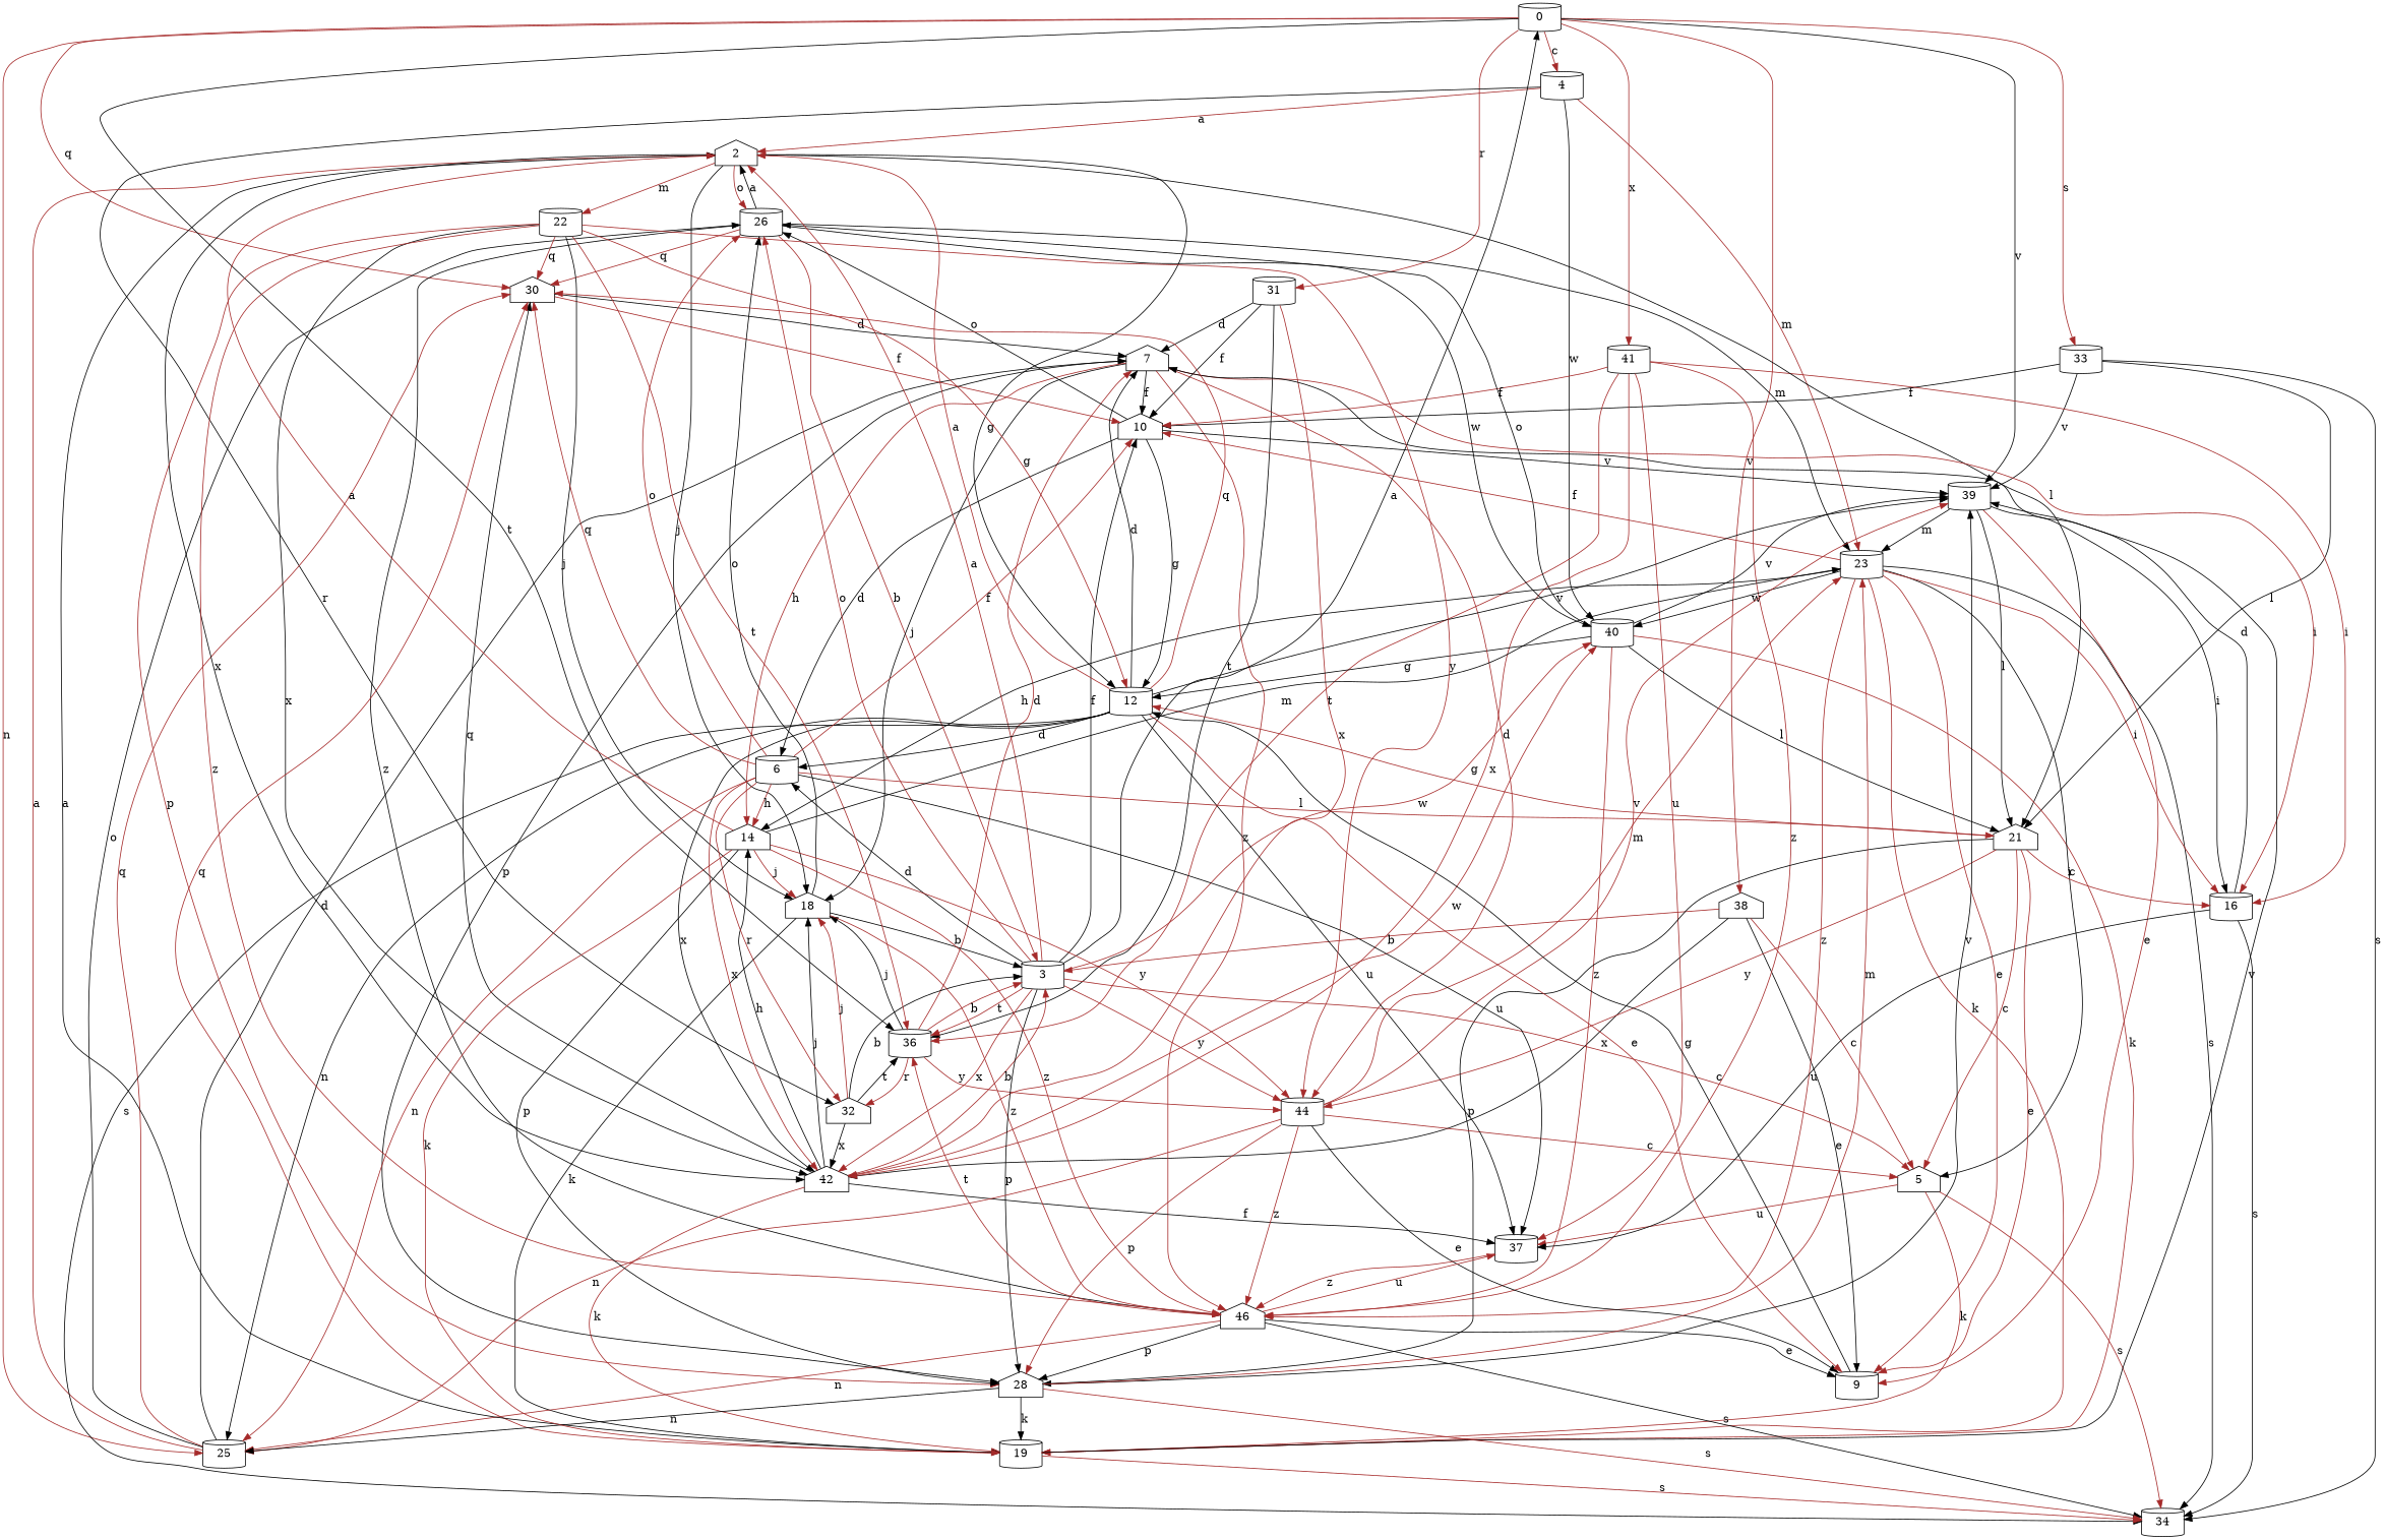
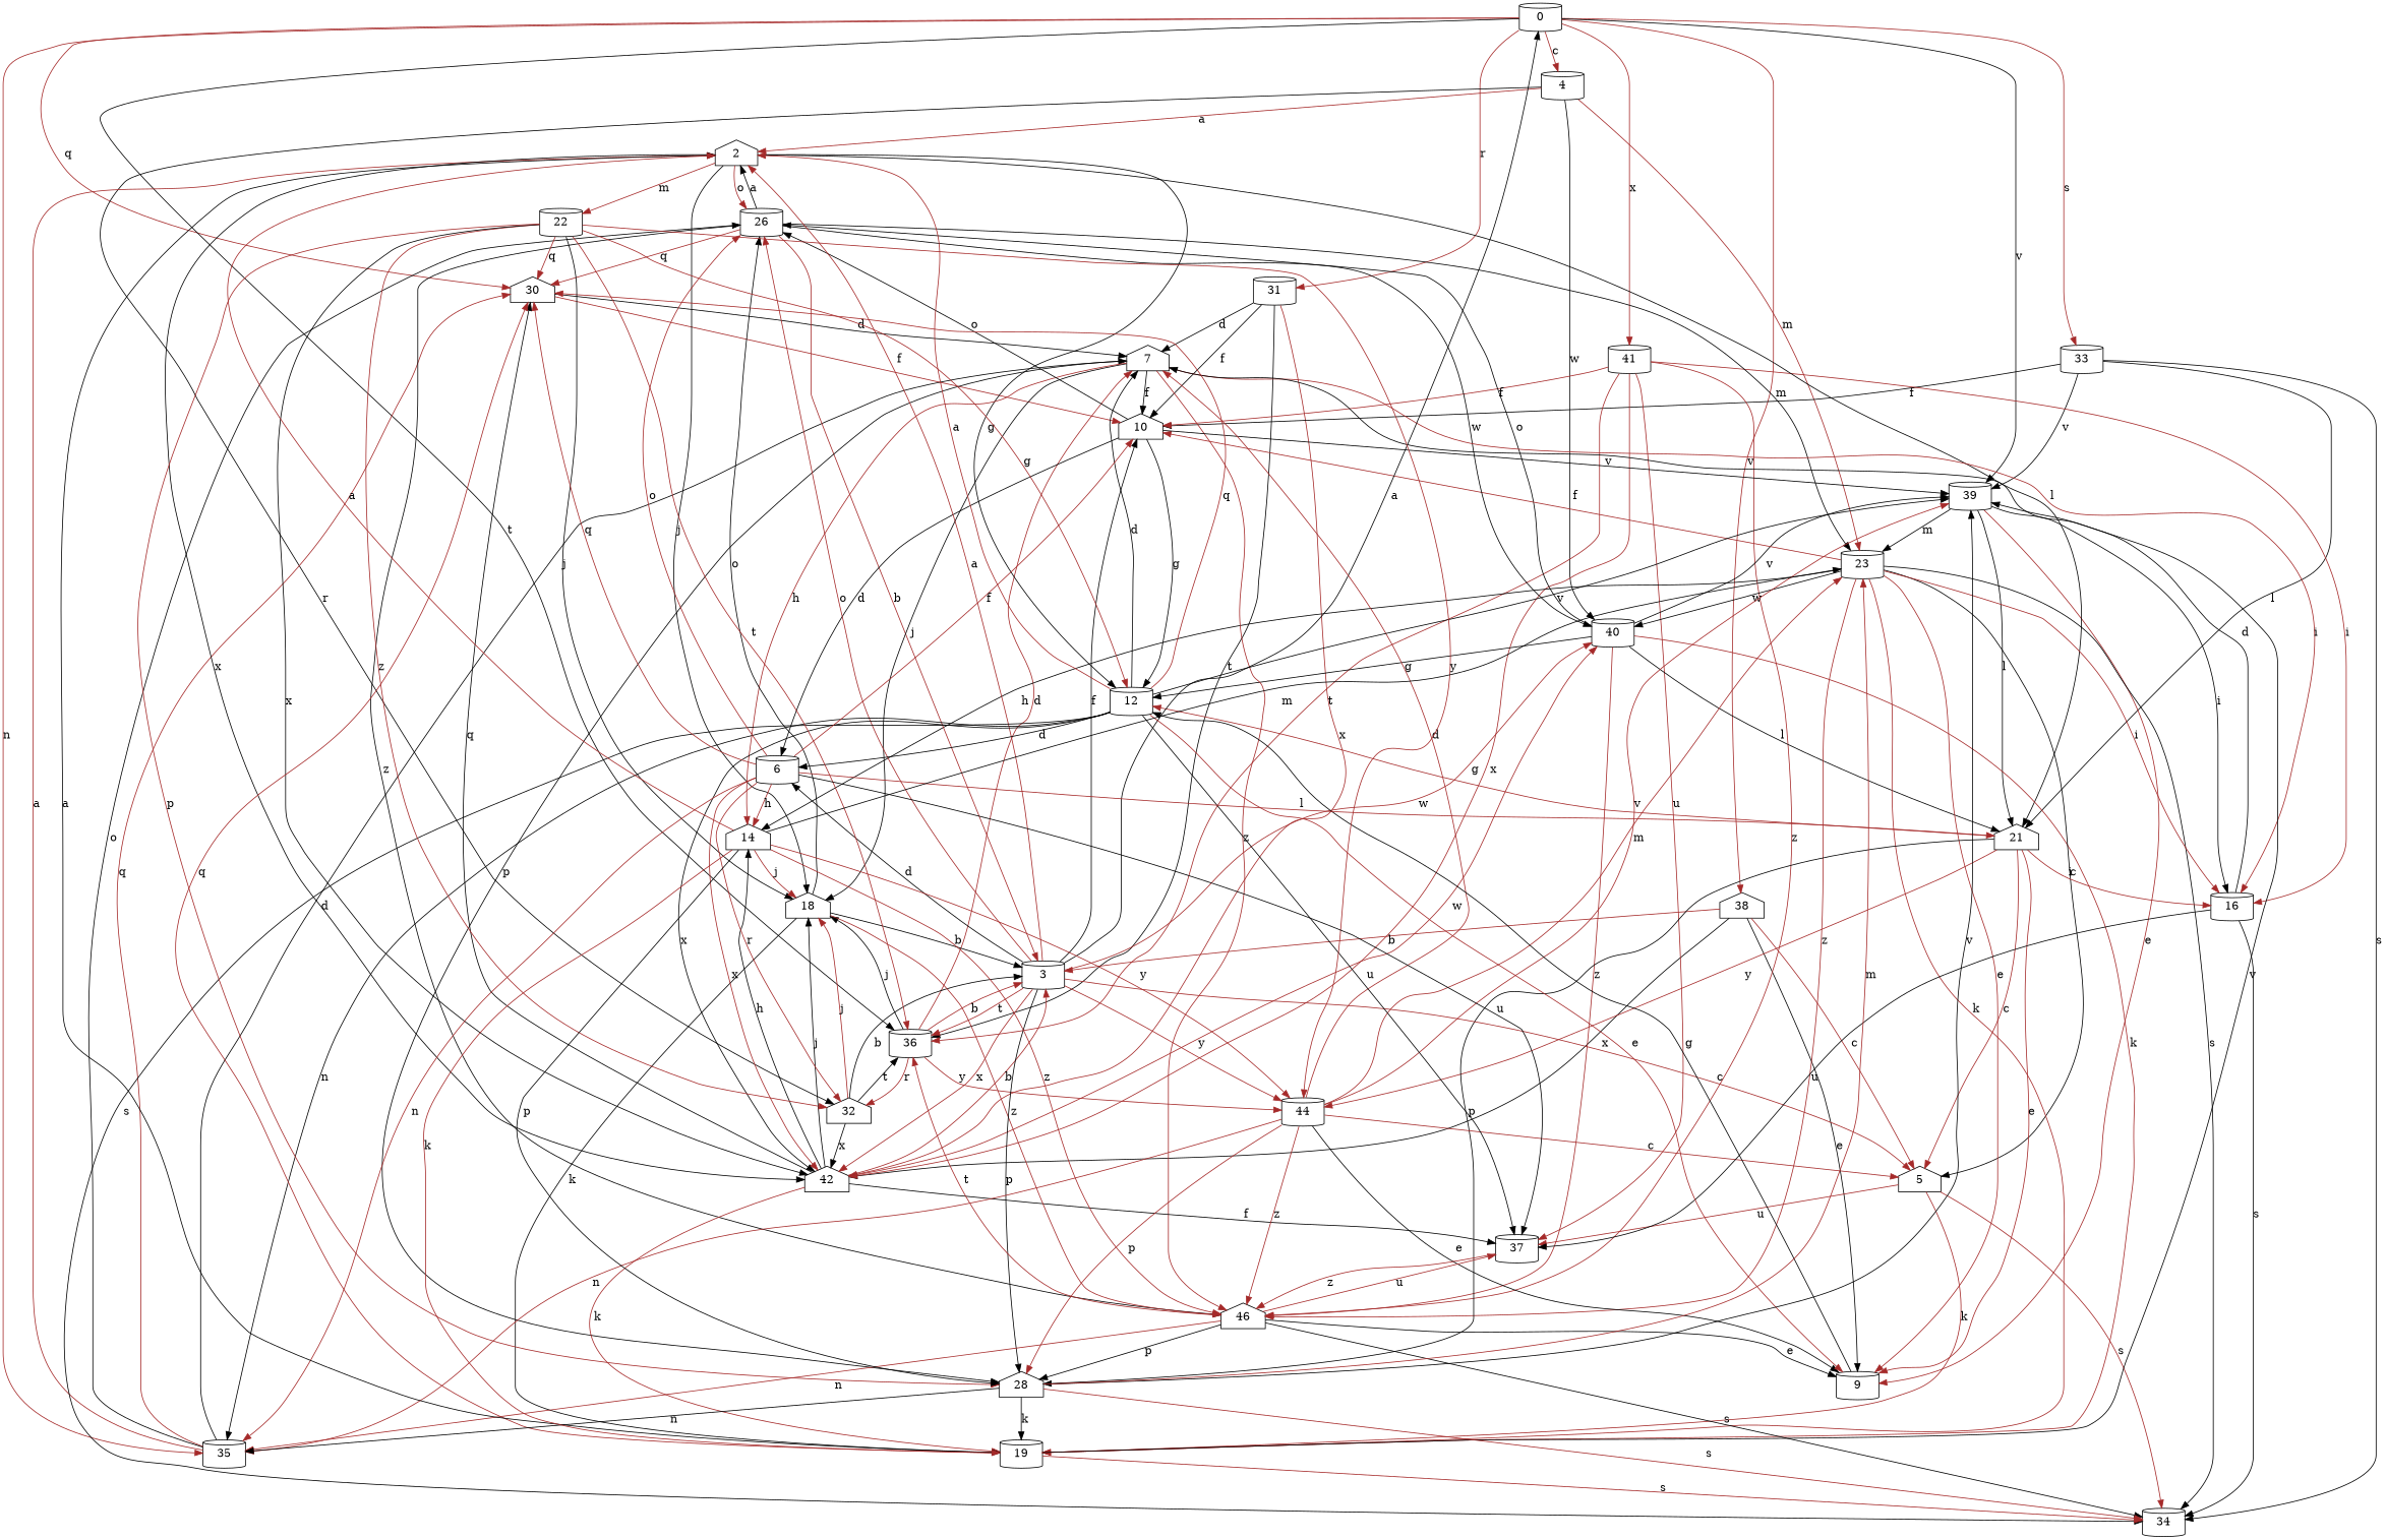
  strict digraph {
    node [shape=cylinder]
    edge [color=brown]
    0
    4
-   25
+   25 [label=35]
    30 [shape=house]
    31
    33
    36
    38 [shape=house]
    39
    41
    2 [shape=house]
    40
    23
    32 [shape=house]
    26
    7 [shape=house]
    10 [shape=house]
    42 [shape=house]
    21 [shape=house]
    34
    18 [shape=house]
    3
    44
    5 [shape=house]
    9
    16
    37
    46 [shape=house]
    12
    22
    6
    19
    28 [shape=house]
    14 [shape=house]
    0 -> 4 [label=c]
    0 -> 25 [label=n]
    0 -> 30 [label=q]
    0 -> 31 [label=r]
    0 -> 33 [label=s]
    0 -> 36 [color=black label=t]
    0 -> 38 [label=v]
    0 -> 39 [color=black label=v]
    0 -> 41 [label=x]
    4 -> 2 [label=a]
    4 -> 40 [color=black label=w]
    4 -> 23 [label=m]
    4 -> 32 [color=black label=r]
    25 -> 30 [label=q]
    25 -> 2 [label=a]
    25 -> 26 [color=black label=o]
    25 -> 7 [color=black label=d]
    30 -> 7 [color=black label=d]
    30 -> 10 [label=f]
    31 -> 36 [color=black label=t]
    31 -> 7 [color=black label=d]
    31 -> 10 [color=black label=f]
    31 -> 42 [label=x]
    33 -> 39 [color=black label=v]
    33 -> 10 [color=black label=f]
    33 -> 21 [color=black label=l]
    33 -> 34 [color=black label=s]
    36 -> 32 [label=r]
    36 -> 7 [label=d]
    36 -> 18 [color=black label=j]
    36 -> 3 [label=b]
    36 -> 44 [label=y]
    38 -> 42 [color=black label=x]
    38 -> 3 [label=b]
    38 -> 5 [label=c]
    38 -> 9 [color=black label=e]
    39 -> 23 [color=black label=m]
    39 -> 21 [color=black label=l]
    39 -> 9 [label=e]
    39 -> 16 [color=black label=i]
    41 -> 36 [label=t]
    41 -> 10 [label=f]
    41 -> 42 [label=x]
    41 -> 16 [label=i]
    41 -> 37 [label=u]
    41 -> 46 [label=z]
    2 -> 26 [label=o]
    2 -> 42 [color=black label=x]
    2 -> 21 [color=black label=l]
    2 -> 18 [color=black label=j]
    2 -> 12 [color=black label=g]
    2 -> 22 [label=m]
    40 -> 39 [color=black label=v]
    40 -> 26 [color=black label=o]
    40 -> 21 [color=black label=l]
    40 -> 46 [label=z]
    40 -> 12 [color=black label=g]
    40 -> 19 [label=k]
    23 -> 40 [color=black label=w]
    23 -> 10 [label=f]
    23 -> 34 [color=black label=s]
    23 -> 5 [color=black label=c]
    23 -> 9 [label=e]
    23 -> 16 [label=i]
    23 -> 46 [label=z]
    23 -> 19 [label=k]
    23 -> 14 [color=black label=h]
    32 -> 36 [color=black label=t]
    32 -> 42 [color=black label=x]
    32 -> 18 [label=j]
    32 -> 3 [color=black label=b]
    26 -> 30 [label=q]
    26 -> 2 [color=black label=a]
    26 -> 40 [color=black label=w]
    26 -> 23 [color=black label=m]
    26 -> 3 [label=b]
    26 -> 46 [color=black label=z]
    7 -> 10 [color=black label=f]
    7 -> 18 [color=black label=j]
    7 -> 16 [label=i]
    7 -> 46 [label=z]
    7 -> 28 [color=black label=p]
    7 -> 14 [label=h]
    10 -> 39 [color=black label=v]
    10 -> 26 [color=black label=o]
    10 -> 12 [color=black label=g]
    10 -> 6 [color=black label=d]
    42 -> 30 [color=black label=q]
    42 -> 40 [label=w]
    42 -> 18 [color=black label=j]
    42 -> 3 [label=b]
    42 -> 37 [color=black label=f]
    42 -> 19 [label=k]
    42 -> 14 [color=black label=h]
    21 -> 44 [label=y]
    21 -> 5 [label=c]
    21 -> 9 [label=e]
    21 -> 16 [label=i]
    21 -> 12 [label=g]
    21 -> 28 [color=black label=p]
    18 -> 26 [color=black label=o]
    18 -> 3 [color=black label=b]
    18 -> 46 [label=z]
    18 -> 19 [color=black label=k]
    3 -> 0 [color=black label=a]
    3 -> 36 [label=t]
    3 -> 2 [label=a]
    3 -> 40 [label=w]
    3 -> 26 [label=o]
    3 -> 10 [color=black label=f]
    3 -> 42 [label=x]
    3 -> 44 [label=y]
    3 -> 5 [label=c]
    3 -> 6 [color=black label=d]
    3 -> 28 [color=black label=p]
    44 -> 25 [label=n]
    44 -> 39 [label=v]
    44 -> 23 [label=m]
-   7 -> 44 [label=d]
+   44 -> 7 [label=d]
    44 -> 5 [label=c]
    44 -> 9 [color=black label=e]
    44 -> 46 [label=z]
    44 -> 28 [label=p]
    5 -> 34 [label=s]
    5 -> 37 [label=u]
    5 -> 19 [label=k]
    9 -> 12 [color=black label=g]
    16 -> 7 [color=black label=d]
    16 -> 34 [color=black label=s]
    16 -> 37 [color=black label=u]
    37 -> 46 [label=z]
    46 -> 25 [label=n]
    46 -> 36 [label=t]
    46 -> 34 [color=black label=s]
    46 -> 9 [color=black label=e]
    46 -> 37 [label=u]
    46 -> 28 [color=black label=p]
    12 -> 25 [color=black label=n]
    12 -> 30 [label=q]
    12 -> 39 [color=black label=v]
    12 -> 2 [label=a]
    12 -> 7 [color=black label=d]
    12 -> 42 [color=black label=x]
    12 -> 34 [color=black label=s]
    12 -> 9 [label=e]
    12 -> 37 [color=black label=u]
    12 -> 6 [color=black label=d]
    22 -> 30 [label=q]
    22 -> 36 [label=t]
    22 -> 42 [color=black label=x]
    22 -> 18 [color=black label=j]
    22 -> 44 [label=y]
-   22 -> 46 [label=z]
+   22 -> 32 [label=z]
    22 -> 12 [label=g]
    22 -> 28 [label=p]
    6 -> 25 [label=n]
    6 -> 30 [label=q]
    6 -> 32 [label=r]
    6 -> 26 [label=o]
    6 -> 10 [label=f]
    6 -> 42 [label=x]
    6 -> 21 [label=l]
    6 -> 37 [color=black label=u]
    6 -> 14 [label=h]
    19 -> 30 [label=q]
    19 -> 39 [color=black label=v]
    19 -> 2 [color=black label=a]
    19 -> 34 [label=s]
    28 -> 25 [color=black label=n]
    28 -> 39 [color=black label=v]
    28 -> 23 [label=m]
    28 -> 34 [label=s]
    28 -> 19 [color=black label=k]
    14 -> 2 [label=a]
    14 -> 23 [color=black label=m]
    14 -> 18 [label=j]
    14 -> 44 [label=y]
    14 -> 46 [label=z]
    14 -> 19 [label=k]
    14 -> 28 [color=black label=p]
  }
